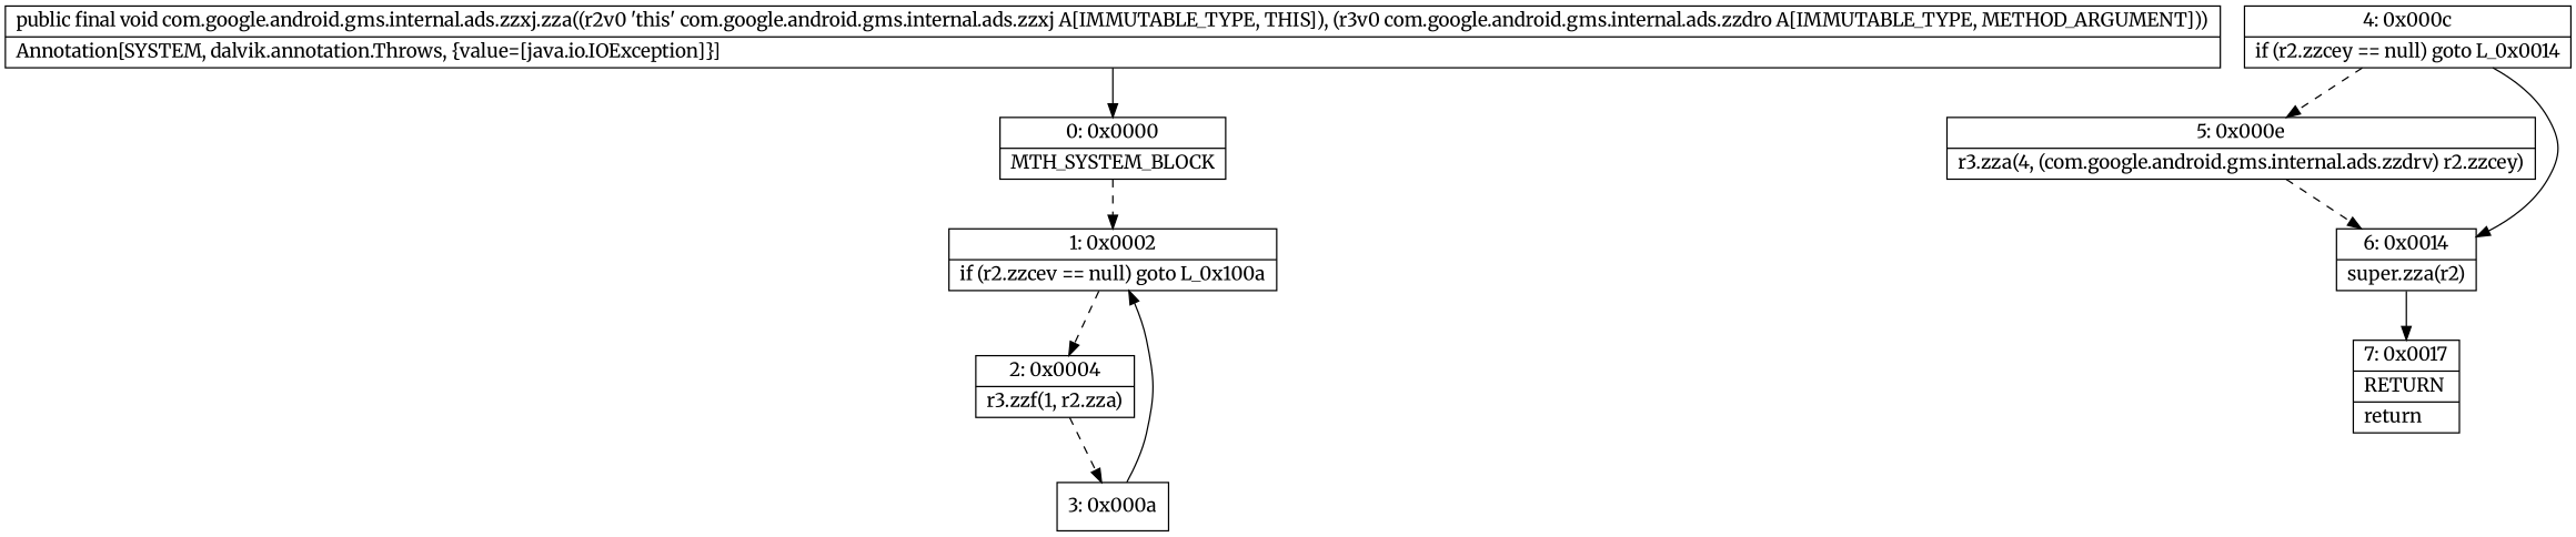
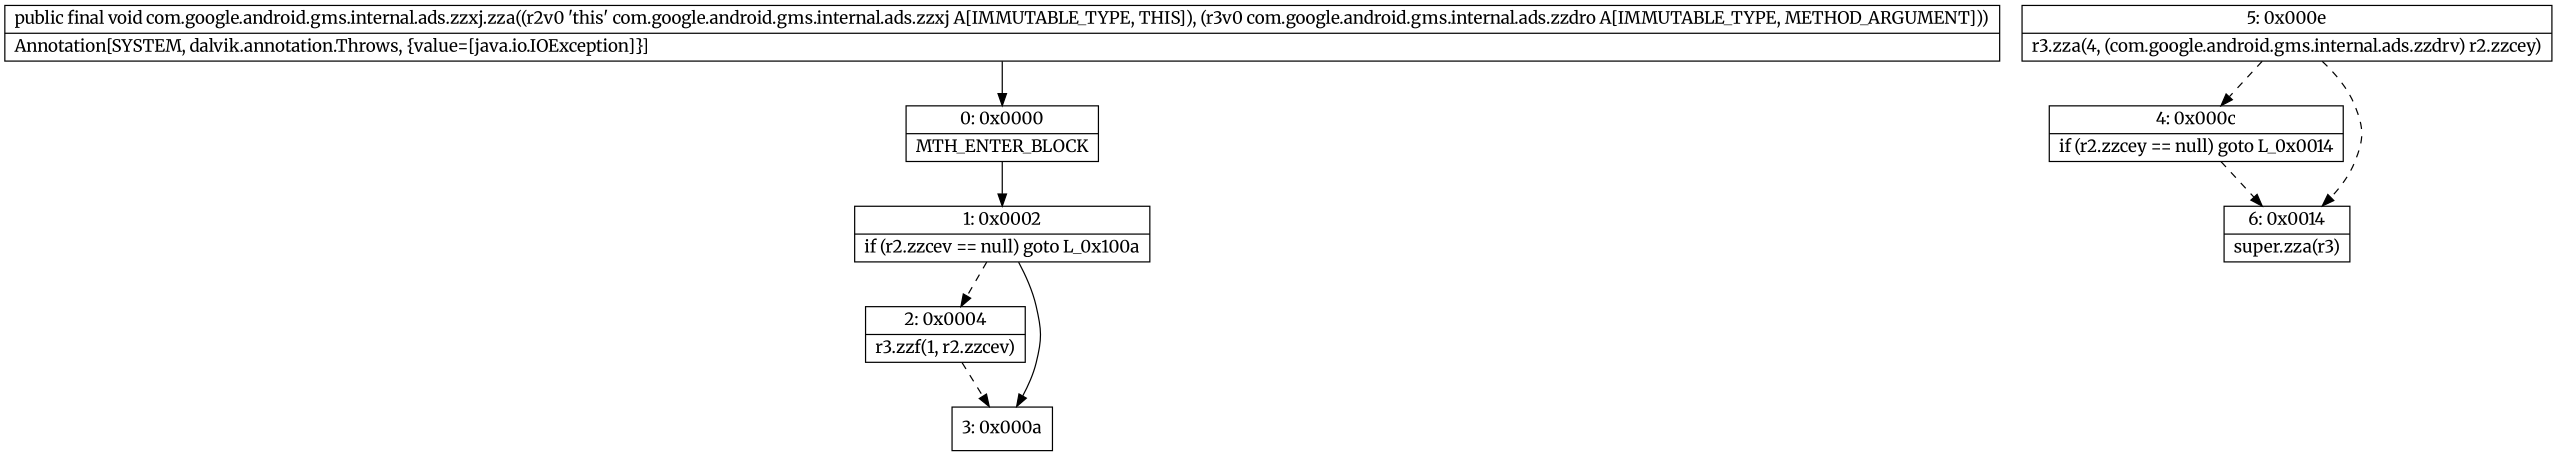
  digraph {
    fontname=Merriweather
    node [fontname=Merriweather shape=record]
    edge [fontname=Merriweather]
-   n1 [label="{0\:\ 0x0000|MTH_SYSTEM_BLOCK\l}"]
+   n1 [label="{0\:\ 0x0000|MTH_ENTER_BLOCK\l}"]
    n2 [label="{1\:\ 0x0002|if (r2.zzcev == null) goto L_0x100a\l}"]
-   n3 [label="{2\:\ 0x0004|r3.zzf(1, r2.zza)\l}"]
+   n3 [label="{2\:\ 0x0004|r3.zzf(1, r2.zzcev)\l}"]
    n4 [label="{3\:\ 0x000a}"]
    n5 [label="{4\:\ 0x000c|if (r2.zzcey == null) goto L_0x0014\l}"]
    n6 [label="{5\:\ 0x000e|r3.zza(4, (com.google.android.gms.internal.ads.zzdrv) r2.zzcey)\l}"]
-   n7 [label="{6\:\ 0x0014|super.zza(r2)\l}"]
-   n8 [label="{7\:\ 0x0017|RETURN\l|return\l}"]
+   n7 [label="{6\:\ 0x0014|super.zza(r3)\l}"]
    n9 [label="{public final void com.google.android.gms.internal.ads.zzxj.zza((r2v0 'this' com.google.android.gms.internal.ads.zzxj A[IMMUTABLE_TYPE, THIS]), (r3v0 com.google.android.gms.internal.ads.zzdro A[IMMUTABLE_TYPE, METHOD_ARGUMENT]))  | Annotation[SYSTEM, dalvik.annotation.Throws, \{value=[java.io.IOException]\}]\l}"]
-   n1 -> n2 [style=dashed]
+   n1 -> n2
    n2 -> n3 [style=dashed]
-   n4 -> n2
+   n2 -> n4
    n3 -> n4 [style=dashed]
-   n5 -> n6 [style=dashed]
-   n5 -> n7
+   n6 -> n5 [style=dashed]
+   n5 -> n7 [style=dashed]
    n6 -> n7 [style=dashed]
-   n7 -> n8
    n9 -> n1
  }
